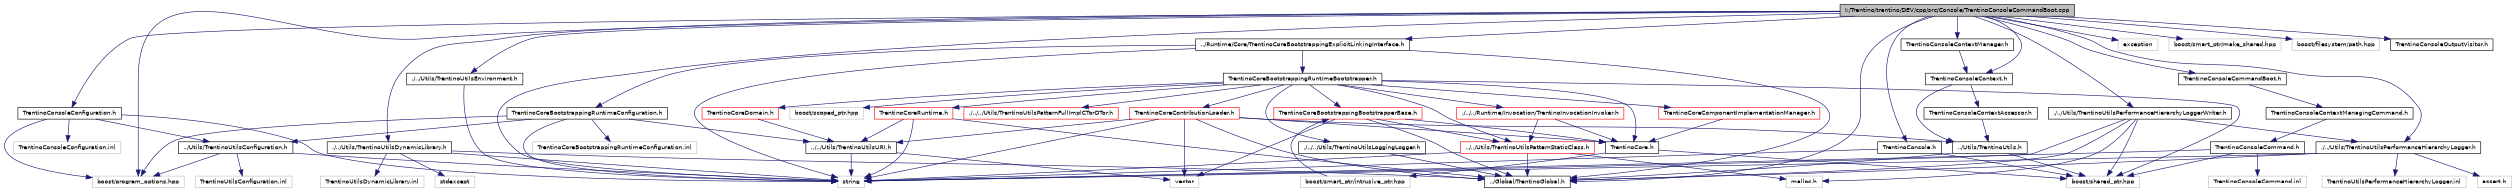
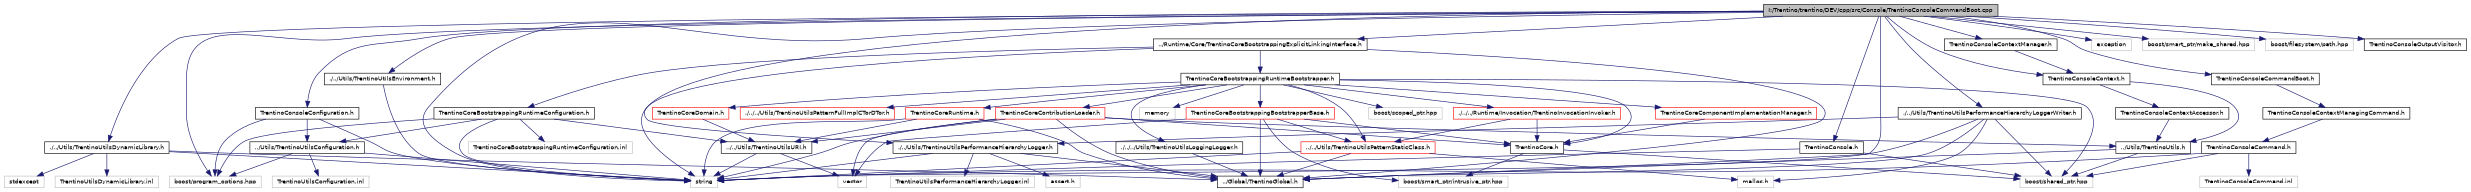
  digraph {
    node [color=black fillcolor=white fontname=Helvetica fontsize=10 shape=record style=filled]
    edge [color=midnightblue fontname=Helvetica fontsize=10 labelfontname=Helvetica labelfontsize=10 style=solid]
    n1 [fillcolor=grey75 fontcolor=black height=0.2 label="I:/Trentino/trentino/DEV/cpp/src/Console/TrentinoConsoleCommandBoot.cpp" width=0.4]
    n2 [height=0.2 label="TrentinoConsoleCommandBoot.h" width=0.4]
    n3 [color=grey75 height=0.2 label=string width=0.4]
    n4 [color=grey75 height=0.2 label=exception width=0.4]
    n5 [color=grey75 height=0.2 label="boost/smart_ptr/make_shared.hpp" width=0.4]
    n6 [color=grey75 height=0.2 label="boost/filesystem/path.hpp" width=0.4]
    n7 [height=0.2 label="../Global/TrentinoGlobal.h" width=0.4]
    n8 [height=0.2 label="TrentinoConsole.h" width=0.4]
    n9 [height=0.2 label="TrentinoConsoleOutputVisitor.h" width=0.4]
    n10 [height=0.2 label="TrentinoConsoleContextManager.h" width=0.4]
    n11 [height=0.2 label="TrentinoConsoleContext.h" width=0.4]
    n12 [height=0.2 label="TrentinoConsoleConfiguration.h" width=0.4]
    n13 [color=grey75 height=0.2 label="boost/program_options.hpp" width=0.4]
    n14 [height=0.2 label="./../Utils/TrentinoUtilsDynamicLibrary.h" width=0.4]
    n15 [height=0.2 label="./../Utils/TrentinoUtilsEnvironment.h" width=0.4]
    n16 [height=0.2 label="./../Utils/TrentinoUtilsPerformanceHierarchyLogger.h" width=0.4]
    n17 [height=0.2 label="./../Utils/TrentinoUtilsPerformanceHierarchyLoggerWriter.h" width=0.4]
    n18 [height=0.2 label="../Runtime/Core/TrentinoCoreBootstrappingExplicitLinkingInterface.h" width=0.4]
    n19 [height=0.2 label="TrentinoConsoleContextManagingCommand.h" width=0.4]
    n20 [color=grey75 height=0.2 label="boost/shared_ptr.hpp" width=0.4]
    n21 [height=0.2 label="TrentinoConsoleContextAccessor.h" width=0.4]
    n22 [height=0.2 label="../Utils/TrentinoUtils.h" width=0.4]
    n23 [height=0.2 label="../Utils/TrentinoUtilsConfiguration.h" width=0.4]
-   n24 [color=grey75 height=0.2 label="TrentinoConsoleConfiguration.inl" width=0.4]
    n25 [color=grey75 height=0.2 label=stdexcept width=0.4]
    n26 [color=grey75 height=0.2 label="TrentinoUtilsDynamicLibrary.inl" width=0.4]
    n27 [color=grey75 height=0.2 label="assert.h" width=0.4]
    n28 [color=grey75 height=0.2 label="TrentinoUtilsPerformanceHierarchyLogger.inl" width=0.4]
    n29 [color=grey75 height=0.2 label="malloc.h" width=0.4]
    n30 [height=0.2 label="TrentinoCoreBootstrappingRuntimeBootstrapper.h" width=0.4]
    n31 [height=0.2 label="TrentinoCoreBootstrappingRuntimeConfiguration.h" width=0.4]
    n32 [height=0.2 label="TrentinoConsoleCommand.h" width=0.4]
    n33 [color=grey75 height=0.2 label="TrentinoConsoleCommand.inl" width=0.4]
    n34 [color=grey75 height=0.2 label="TrentinoUtilsConfiguration.inl" width=0.4]
    n35 [color=red height=0.2 label="TrentinoCoreBootstrappingBootstrapperBase.h" width=0.4]
    n36 [height=0.2 label="TrentinoCore.h" width=0.4]
    n37 [color=red height=0.2 label="../../Utils/TrentinoUtilsPatternStaticClass.h" width=0.4]
+   n38 [color=grey75 height=0.2 label=memory width=0.4]
    n39 [color=grey75 height=0.2 label="boost/scoped_ptr.hpp" width=0.4]
    n40 [color=red height=0.2 label="TrentinoCoreDomain.h" width=0.4]
    n41 [color=red height=0.2 label="TrentinoCoreRuntime.h" width=0.4]
    n42 [color=red height=0.2 label="TrentinoCoreComponentImplementationManager.h" width=0.4]
    n43 [color=red height=0.2 label="TrentinoCoreContributionLoader.h" width=0.4]
    n44 [color=red height=0.2 label="./../../Utils/TrentinoUtilsPatternFullImplCTorDTor.h" width=0.4]
    n45 [height=0.2 label="./../../Utils/TrentinoUtilsLoggingLogger.h" width=0.4]
    n46 [color=red height=0.2 label="./../../Runtime/Invocation/TrentinoInvocationInvoker.h" width=0.4]
    n47 [height=0.2 label="../../Utils/TrentinoUtilsURI.h" width=0.4]
    n48 [color=grey75 height=0.2 label="TrentinoCoreBootstrappingRuntimeConfiguration.inl" width=0.4]
    n49 [color=grey75 height=0.2 label="boost/smart_ptr/intrusive_ptr.hpp" width=0.4]
    n50 [color=grey75 height=0.2 label=vector width=0.4]
    n1 -> n2
    n1 -> n3
    n1 -> n4
    n1 -> n5
    n1 -> n6
    n1 -> n7
    n1 -> n8
    n1 -> n9
    n1 -> n10
    n1 -> n11
    n1 -> n12
    n1 -> n13
    n1 -> n14
    n1 -> n15
    n1 -> n16
    n1 -> n17
    n1 -> n18
    n2 -> n19
    n8 -> n3
    n8 -> n20
    n10 -> n11
    n11 -> n21
    n11 -> n22
    n12 -> n3
    n12 -> n13
    n12 -> n23
-   n12 -> n24
    n14 -> n3
    n14 -> n7
    n14 -> n25
    n14 -> n26
    n15 -> n3
    n16 -> n3
    n16 -> n7
    n16 -> n27
    n16 -> n28
    n17 -> n3
    n17 -> n7
    n17 -> n16
    n17 -> n20
    n17 -> n29
    n18 -> n3
    n18 -> n7
    n18 -> n30
    n18 -> n31
    n19 -> n32
    n21 -> n22
    n22 -> n7
    n22 -> n20
    n23 -> n3
    n23 -> n13
    n23 -> n34
    n30 -> n20
    n30 -> n35
    n30 -> n36
    n30 -> n37
+   n30 -> n38
    n30 -> n39
    n30 -> n40
    n30 -> n41
    n30 -> n42
    n30 -> n43
    n30 -> n44
    n30 -> n45
    n30 -> n46
    n31 -> n3
    n31 -> n13
    n31 -> n23
    n31 -> n47
    n31 -> n48
    n32 -> n3
    n32 -> n20
    n32 -> n33
    n35 -> n7
    n35 -> n36
    n35 -> n37
-   n49 -> n35
+   n35 -> n49
    n35 -> n50
    n36 -> n20
    n36 -> n49
    n37 -> n3
    n37 -> n7
    n37 -> n29
    n40 -> n47
    n41 -> n3
    n41 -> n7
    n41 -> n47
    n42 -> n36
    n43 -> n3
    n43 -> n7
    n43 -> n22
    n43 -> n36
    n43 -> n47
    n43 -> n50
    n45 -> n7
    n46 -> n36
    n46 -> n37
    n47 -> n3
    n47 -> n50
  }
